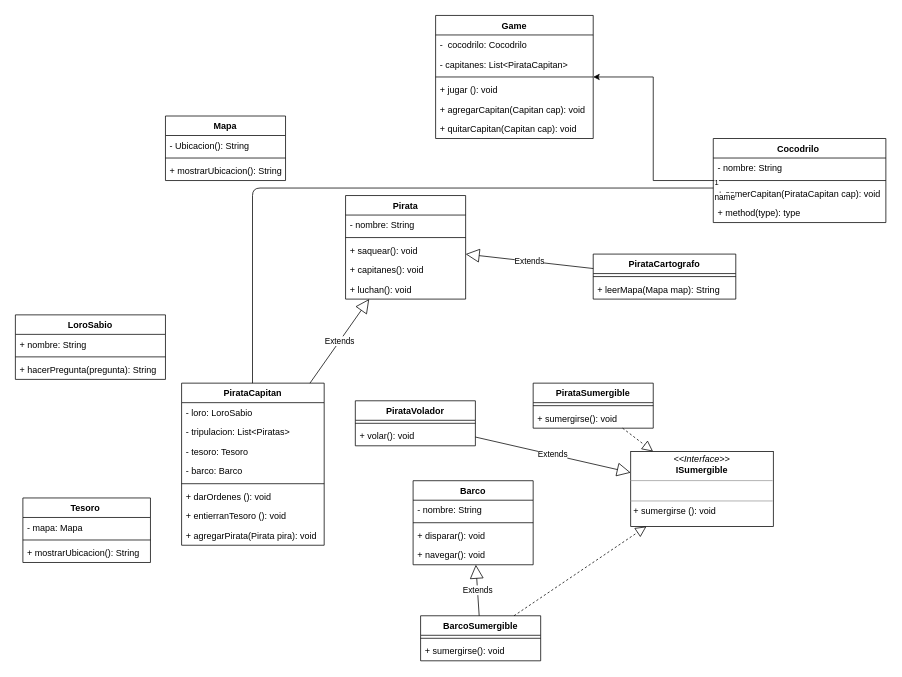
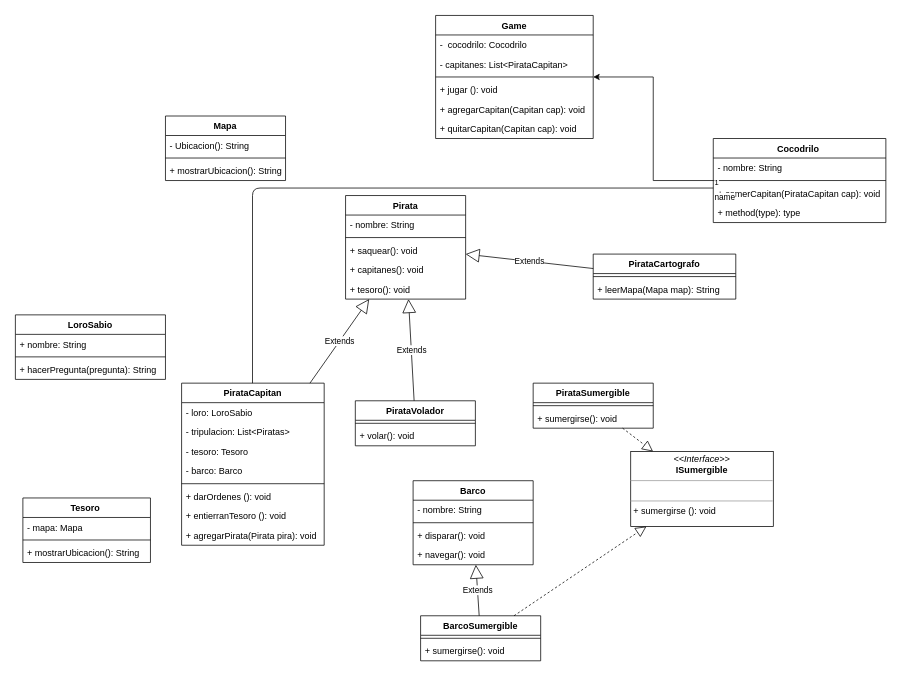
  <mxCell id="0" />
  <mxCell id="1" parent="0" />
  <mxCell id="2" value="Game" style="swimlane;fontStyle=1;align=center;verticalAlign=top;childLayout=stackLayout;horizontal=1;startSize=26;horizontalStack=0;resizeParent=1;resizeParentMax=0;resizeLast=0;collapsible=1;marginBottom=0;" parent="1" vertex="1"><mxGeometry x="580" y="20" width="210" height="164" as="geometry" /></mxCell>
  <mxCell id="3" value="-  cocodrilo: Cocodrilo " style="text;strokeColor=none;fillColor=none;align=left;verticalAlign=top;spacingLeft=4;spacingRight=4;overflow=hidden;rotatable=0;points=[[0,0.5],[1,0.5]];portConstraint=eastwest;" parent="2" vertex="1"><mxGeometry y="26" width="210" height="26" as="geometry" /></mxCell>
  <mxCell id="4" value="- capitanes: List&lt;PirataCapitan&gt; " style="text;strokeColor=none;fillColor=none;align=left;verticalAlign=top;spacingLeft=4;spacingRight=4;overflow=hidden;rotatable=0;points=[[0,0.5],[1,0.5]];portConstraint=eastwest;" parent="2" vertex="1"><mxGeometry y="52" width="210" height="26" as="geometry" /></mxCell>
  <mxCell id="5" value="" style="line;strokeWidth=1;fillColor=none;align=left;verticalAlign=middle;spacingTop=-1;spacingLeft=3;spacingRight=3;rotatable=0;labelPosition=right;points=[];portConstraint=eastwest;" parent="2" vertex="1"><mxGeometry y="78" width="210" height="8" as="geometry" /></mxCell>
  <mxCell id="6" value="+ jugar (): void" style="text;strokeColor=none;fillColor=none;align=left;verticalAlign=top;spacingLeft=4;spacingRight=4;overflow=hidden;rotatable=0;points=[[0,0.5],[1,0.5]];portConstraint=eastwest;" parent="2" vertex="1"><mxGeometry y="86" width="210" height="26" as="geometry" /></mxCell>
  <mxCell id="7" value="+ agregarCapitan(Capitan cap): void" style="text;strokeColor=none;fillColor=none;align=left;verticalAlign=top;spacingLeft=4;spacingRight=4;overflow=hidden;rotatable=0;points=[[0,0.5],[1,0.5]];portConstraint=eastwest;" parent="2" vertex="1"><mxGeometry y="112" width="210" height="26" as="geometry" /></mxCell>
  <mxCell id="8" value="+ quitarCapitan(Capitan cap): void" style="text;strokeColor=none;fillColor=none;align=left;verticalAlign=top;spacingLeft=4;spacingRight=4;overflow=hidden;rotatable=0;points=[[0,0.5],[1,0.5]];portConstraint=eastwest;" parent="2" vertex="1"><mxGeometry y="138" width="210" height="26" as="geometry" /></mxCell>
  <mxCell id="9" style="edgeStyle=orthogonalEdgeStyle;rounded=0;orthogonalLoop=1;jettySize=auto;html=1;" parent="1" source="10" target="2" edge="1"><mxGeometry relative="1" as="geometry" /></mxCell>
  <mxCell id="10" value="Cocodrilo " style="swimlane;fontStyle=1;align=center;verticalAlign=top;childLayout=stackLayout;horizontal=1;startSize=26;horizontalStack=0;resizeParent=1;resizeParentMax=0;resizeLast=0;collapsible=1;marginBottom=0;" parent="1" vertex="1"><mxGeometry x="950" y="184" width="230" height="112" as="geometry" /></mxCell>
  <mxCell id="11" value="- nombre: String" style="text;strokeColor=none;fillColor=none;align=left;verticalAlign=top;spacingLeft=4;spacingRight=4;overflow=hidden;rotatable=0;points=[[0,0.5],[1,0.5]];portConstraint=eastwest;" parent="10" vertex="1"><mxGeometry y="26" width="230" height="26" as="geometry" /></mxCell>
  <mxCell id="12" value="" style="line;strokeWidth=1;fillColor=none;align=left;verticalAlign=middle;spacingTop=-1;spacingLeft=3;spacingRight=3;rotatable=0;labelPosition=right;points=[];portConstraint=eastwest;" parent="10" vertex="1"><mxGeometry y="52" width="230" height="8" as="geometry" /></mxCell>
  <mxCell id="13" value="+ comerCapitan(PirataCapitan cap): void" style="text;strokeColor=none;fillColor=none;align=left;verticalAlign=top;spacingLeft=4;spacingRight=4;overflow=hidden;rotatable=0;points=[[0,0.5],[1,0.5]];portConstraint=eastwest;" parent="10" vertex="1"><mxGeometry y="60" width="230" height="26" as="geometry" /></mxCell>
  <mxCell id="14" value="+ method(type): type" style="text;strokeColor=none;fillColor=none;align=left;verticalAlign=top;spacingLeft=4;spacingRight=4;overflow=hidden;rotatable=0;points=[[0,0.5],[1,0.5]];portConstraint=eastwest;" parent="10" vertex="1"><mxGeometry y="86" width="230" height="26" as="geometry" /></mxCell>
  <mxCell id="15" value="Pirata" style="swimlane;fontStyle=1;align=center;verticalAlign=top;childLayout=stackLayout;horizontal=1;startSize=26;horizontalStack=0;resizeParent=1;resizeParentMax=0;resizeLast=0;collapsible=1;marginBottom=0;" parent="1" vertex="1"><mxGeometry x="460" y="260" width="160" height="138" as="geometry" /></mxCell>
  <mxCell id="16" value="- nombre: String " style="text;strokeColor=none;fillColor=none;align=left;verticalAlign=top;spacingLeft=4;spacingRight=4;overflow=hidden;rotatable=0;points=[[0,0.5],[1,0.5]];portConstraint=eastwest;" parent="15" vertex="1"><mxGeometry y="26" width="160" height="26" as="geometry" /></mxCell>
  <mxCell id="17" value="" style="line;strokeWidth=1;fillColor=none;align=left;verticalAlign=middle;spacingTop=-1;spacingLeft=3;spacingRight=3;rotatable=0;labelPosition=right;points=[];portConstraint=eastwest;" parent="15" vertex="1"><mxGeometry y="52" width="160" height="8" as="geometry" /></mxCell>
  <mxCell id="18" value="+ saquear(): void" style="text;strokeColor=none;fillColor=none;align=left;verticalAlign=top;spacingLeft=4;spacingRight=4;overflow=hidden;rotatable=0;points=[[0,0.5],[1,0.5]];portConstraint=eastwest;" parent="15" vertex="1"><mxGeometry y="60" width="160" height="26" as="geometry" /></mxCell>
  <mxCell id="19" value="+ capitanes(): void" style="text;strokeColor=none;fillColor=none;align=left;verticalAlign=top;spacingLeft=4;spacingRight=4;overflow=hidden;rotatable=0;points=[[0,0.5],[1,0.5]];portConstraint=eastwest;" parent="15" vertex="1"><mxGeometry y="86" width="160" height="26" as="geometry" /></mxCell>
- <mxCell id="20" value="+ luchan(): void" style="text;strokeColor=none;fillColor=none;align=left;verticalAlign=top;spacingLeft=4;spacingRight=4;overflow=hidden;rotatable=0;points=[[0,0.5],[1,0.5]];portConstraint=eastwest;" parent="15" vertex="1"><mxGeometry y="112" width="160" height="26" as="geometry" /></mxCell>
+ <mxCell id="20" value="+ tesoro(): void" style="text;strokeColor=none;fillColor=none;align=left;verticalAlign=top;spacingLeft=4;spacingRight=4;overflow=hidden;rotatable=0;points=[[0,0.5],[1,0.5]];portConstraint=eastwest;" parent="15" vertex="1"><mxGeometry y="112" width="160" height="26" as="geometry" /></mxCell>
  <mxCell id="21" value="PirataCapitan" style="swimlane;fontStyle=1;align=center;verticalAlign=top;childLayout=stackLayout;horizontal=1;startSize=26;horizontalStack=0;resizeParent=1;resizeParentMax=0;resizeLast=0;collapsible=1;marginBottom=0;" parent="1" vertex="1"><mxGeometry x="241.5" y="510" width="190" height="216" as="geometry" /></mxCell>
  <mxCell id="22" value="- loro: LoroSabio" style="text;strokeColor=none;fillColor=none;align=left;verticalAlign=top;spacingLeft=4;spacingRight=4;overflow=hidden;rotatable=0;points=[[0,0.5],[1,0.5]];portConstraint=eastwest;" parent="21" vertex="1"><mxGeometry y="26" width="190" height="26" as="geometry" /></mxCell>
  <mxCell id="23" value="- tripulacion: List&lt;Piratas&gt;" style="text;strokeColor=none;fillColor=none;align=left;verticalAlign=top;spacingLeft=4;spacingRight=4;overflow=hidden;rotatable=0;points=[[0,0.5],[1,0.5]];portConstraint=eastwest;" parent="21" vertex="1"><mxGeometry y="52" width="190" height="26" as="geometry" /></mxCell>
  <mxCell id="24" value="- tesoro: Tesoro" style="text;strokeColor=none;fillColor=none;align=left;verticalAlign=top;spacingLeft=4;spacingRight=4;overflow=hidden;rotatable=0;points=[[0,0.5],[1,0.5]];portConstraint=eastwest;" parent="21" vertex="1"><mxGeometry y="78" width="190" height="26" as="geometry" /></mxCell>
  <mxCell id="25" value="- barco: Barco " style="text;strokeColor=none;fillColor=none;align=left;verticalAlign=top;spacingLeft=4;spacingRight=4;overflow=hidden;rotatable=0;points=[[0,0.5],[1,0.5]];portConstraint=eastwest;" parent="21" vertex="1"><mxGeometry y="104" width="190" height="26" as="geometry" /></mxCell>
  <mxCell id="26" value="" style="line;strokeWidth=1;fillColor=none;align=left;verticalAlign=middle;spacingTop=-1;spacingLeft=3;spacingRight=3;rotatable=0;labelPosition=right;points=[];portConstraint=eastwest;" parent="21" vertex="1"><mxGeometry y="130" width="190" height="8" as="geometry" /></mxCell>
  <mxCell id="27" value="+ darOrdenes (): void" style="text;strokeColor=none;fillColor=none;align=left;verticalAlign=top;spacingLeft=4;spacingRight=4;overflow=hidden;rotatable=0;points=[[0,0.5],[1,0.5]];portConstraint=eastwest;" parent="21" vertex="1"><mxGeometry y="138" width="190" height="26" as="geometry" /></mxCell>
  <mxCell id="28" value="+ entierranTesoro (): void" style="text;strokeColor=none;fillColor=none;align=left;verticalAlign=top;spacingLeft=4;spacingRight=4;overflow=hidden;rotatable=0;points=[[0,0.5],[1,0.5]];portConstraint=eastwest;" parent="21" vertex="1"><mxGeometry y="164" width="190" height="26" as="geometry" /></mxCell>
  <mxCell id="29" value="+ agregarPirata(Pirata pira): void" style="text;strokeColor=none;fillColor=none;align=left;verticalAlign=top;spacingLeft=4;spacingRight=4;overflow=hidden;rotatable=0;points=[[0,0.5],[1,0.5]];portConstraint=eastwest;" parent="21" vertex="1"><mxGeometry y="190" width="190" height="26" as="geometry" /></mxCell>
  <mxCell id="30" value="LoroSabio" style="swimlane;fontStyle=1;align=center;verticalAlign=top;childLayout=stackLayout;horizontal=1;startSize=26;horizontalStack=0;resizeParent=1;resizeParentMax=0;resizeLast=0;collapsible=1;marginBottom=0;" parent="1" vertex="1"><mxGeometry x="20" y="419" width="200" height="86" as="geometry" /></mxCell>
  <mxCell id="31" value="+ nombre: String" style="text;strokeColor=none;fillColor=none;align=left;verticalAlign=top;spacingLeft=4;spacingRight=4;overflow=hidden;rotatable=0;points=[[0,0.5],[1,0.5]];portConstraint=eastwest;" parent="30" vertex="1"><mxGeometry y="26" width="200" height="26" as="geometry" /></mxCell>
  <mxCell id="32" value="" style="line;strokeWidth=1;fillColor=none;align=left;verticalAlign=middle;spacingTop=-1;spacingLeft=3;spacingRight=3;rotatable=0;labelPosition=right;points=[];portConstraint=eastwest;" parent="30" vertex="1"><mxGeometry y="52" width="200" height="8" as="geometry" /></mxCell>
  <mxCell id="33" value="+ hacerPregunta(pregunta): String " style="text;strokeColor=none;fillColor=none;align=left;verticalAlign=top;spacingLeft=4;spacingRight=4;overflow=hidden;rotatable=0;points=[[0,0.5],[1,0.5]];portConstraint=eastwest;" parent="30" vertex="1"><mxGeometry y="60" width="200" height="26" as="geometry" /></mxCell>
  <mxCell id="34" value="PirataCartografo" style="swimlane;fontStyle=1;align=center;verticalAlign=top;childLayout=stackLayout;horizontal=1;startSize=26;horizontalStack=0;resizeParent=1;resizeParentMax=0;resizeLast=0;collapsible=1;marginBottom=0;" parent="1" vertex="1"><mxGeometry x="790" y="338" width="190" height="60" as="geometry" /></mxCell>
  <mxCell id="35" value="" style="line;strokeWidth=1;fillColor=none;align=left;verticalAlign=middle;spacingTop=-1;spacingLeft=3;spacingRight=3;rotatable=0;labelPosition=right;points=[];portConstraint=eastwest;" parent="34" vertex="1"><mxGeometry y="26" width="190" height="8" as="geometry" /></mxCell>
  <mxCell id="36" value="+ leerMapa(Mapa map): String" style="text;strokeColor=none;fillColor=none;align=left;verticalAlign=top;spacingLeft=4;spacingRight=4;overflow=hidden;rotatable=0;points=[[0,0.5],[1,0.5]];portConstraint=eastwest;" parent="34" vertex="1"><mxGeometry y="34" width="190" height="26" as="geometry" /></mxCell>
  <mxCell id="37" value="PirataSumergible" style="swimlane;fontStyle=1;align=center;verticalAlign=top;childLayout=stackLayout;horizontal=1;startSize=26;horizontalStack=0;resizeParent=1;resizeParentMax=0;resizeLast=0;collapsible=1;marginBottom=0;" parent="1" vertex="1"><mxGeometry x="710" y="510" width="160" height="60" as="geometry" /></mxCell>
  <mxCell id="38" value="" style="line;strokeWidth=1;fillColor=none;align=left;verticalAlign=middle;spacingTop=-1;spacingLeft=3;spacingRight=3;rotatable=0;labelPosition=right;points=[];portConstraint=eastwest;" parent="37" vertex="1"><mxGeometry y="26" width="160" height="8" as="geometry" /></mxCell>
  <mxCell id="39" value="+ sumergirse(): void" style="text;strokeColor=none;fillColor=none;align=left;verticalAlign=top;spacingLeft=4;spacingRight=4;overflow=hidden;rotatable=0;points=[[0,0.5],[1,0.5]];portConstraint=eastwest;" parent="37" vertex="1"><mxGeometry y="34" width="160" height="26" as="geometry" /></mxCell>
  <mxCell id="40" value="PirataVolador" style="swimlane;fontStyle=1;align=center;verticalAlign=top;childLayout=stackLayout;horizontal=1;startSize=26;horizontalStack=0;resizeParent=1;resizeParentMax=0;resizeLast=0;collapsible=1;marginBottom=0;rotation=0;" parent="1" vertex="1"><mxGeometry x="473" y="533.5" width="160" height="60" as="geometry" /></mxCell>
  <mxCell id="41" value="" style="line;strokeWidth=1;fillColor=none;align=left;verticalAlign=middle;spacingTop=-1;spacingLeft=3;spacingRight=3;rotatable=0;labelPosition=right;points=[];portConstraint=eastwest;rotation=0;" parent="40" vertex="1"><mxGeometry y="26" width="160" height="8" as="geometry" /></mxCell>
  <mxCell id="42" value="+ volar(): void" style="text;strokeColor=none;fillColor=none;align=left;verticalAlign=top;spacingLeft=4;spacingRight=4;overflow=hidden;rotatable=0;points=[[0,0.5],[1,0.5]];portConstraint=eastwest;rotation=0;" parent="40" vertex="1"><mxGeometry y="34" width="160" height="26" as="geometry" /></mxCell>
  <mxCell id="43" value="&lt;p style=&quot;margin: 0px ; margin-top: 4px ; text-align: center&quot;&gt;&lt;i&gt;&amp;lt;&amp;lt;Interface&amp;gt;&amp;gt;&lt;/i&gt;&lt;br&gt;&lt;b&gt;ISumergible&lt;/b&gt;&lt;/p&gt;&lt;hr size=&quot;1&quot;&gt;&lt;p style=&quot;margin: 0px ; margin-left: 4px&quot;&gt;&lt;br&gt;&lt;/p&gt;&lt;hr size=&quot;1&quot;&gt;&lt;p style=&quot;margin: 0px ; margin-left: 4px&quot;&gt;+ sumergirse (): void&amp;nbsp;&lt;/p&gt;" style="verticalAlign=top;align=left;overflow=fill;fontSize=12;fontFamily=Helvetica;html=1;" parent="1" vertex="1"><mxGeometry x="840" y="601" width="190" height="100" as="geometry" /></mxCell>
  <mxCell id="44" value="Mapa" style="swimlane;fontStyle=1;align=center;verticalAlign=top;childLayout=stackLayout;horizontal=1;startSize=26;horizontalStack=0;resizeParent=1;resizeParentMax=0;resizeLast=0;collapsible=1;marginBottom=0;" parent="1" vertex="1"><mxGeometry y="154" width="160" height="86" as="geometry" x="220" /></mxCell>
  <mxCell id="45" value="- Ubicacion(): String" style="text;strokeColor=none;fillColor=none;align=left;verticalAlign=top;spacingLeft=4;spacingRight=4;overflow=hidden;rotatable=0;points=[[0,0.5],[1,0.5]];portConstraint=eastwest;" parent="44" vertex="1"><mxGeometry y="26" width="160" height="26" as="geometry" /></mxCell>
  <mxCell id="46" value="" style="line;strokeWidth=1;fillColor=none;align=left;verticalAlign=middle;spacingTop=-1;spacingLeft=3;spacingRight=3;rotatable=0;labelPosition=right;points=[];portConstraint=eastwest;" parent="44" vertex="1"><mxGeometry y="52" width="160" height="8" as="geometry" /></mxCell>
  <mxCell id="47" value="+ mostrarUbicacion(): String" style="text;strokeColor=none;fillColor=none;align=left;verticalAlign=top;spacingLeft=4;spacingRight=4;overflow=hidden;rotatable=0;points=[[0,0.5],[1,0.5]];portConstraint=eastwest;" parent="44" vertex="1"><mxGeometry y="60" width="160" height="26" as="geometry" /></mxCell>
  <mxCell id="48" value="Barco" style="swimlane;fontStyle=1;align=center;verticalAlign=top;childLayout=stackLayout;horizontal=1;startSize=26;horizontalStack=0;resizeParent=1;resizeParentMax=0;resizeLast=0;collapsible=1;marginBottom=0;" parent="1" vertex="1"><mxGeometry x="550" y="640" width="160" height="112" as="geometry" /></mxCell>
  <mxCell id="49" value="- nombre: String " style="text;strokeColor=none;fillColor=none;align=left;verticalAlign=top;spacingLeft=4;spacingRight=4;overflow=hidden;rotatable=0;points=[[0,0.5],[1,0.5]];portConstraint=eastwest;" parent="48" vertex="1"><mxGeometry y="26" width="160" height="26" as="geometry" /></mxCell>
  <mxCell id="50" value="" style="line;strokeWidth=1;fillColor=none;align=left;verticalAlign=middle;spacingTop=-1;spacingLeft=3;spacingRight=3;rotatable=0;labelPosition=right;points=[];portConstraint=eastwest;" parent="48" vertex="1"><mxGeometry y="52" width="160" height="8" as="geometry" /></mxCell>
  <mxCell id="51" value="+ disparar(): void" style="text;strokeColor=none;fillColor=none;align=left;verticalAlign=top;spacingLeft=4;spacingRight=4;overflow=hidden;rotatable=0;points=[[0,0.5],[1,0.5]];portConstraint=eastwest;" parent="48" vertex="1"><mxGeometry y="60" width="160" height="26" as="geometry" /></mxCell>
  <mxCell id="52" value="+ navegar(): void" style="text;strokeColor=none;fillColor=none;align=left;verticalAlign=top;spacingLeft=4;spacingRight=4;overflow=hidden;rotatable=0;points=[[0,0.5],[1,0.5]];portConstraint=eastwest;" parent="48" vertex="1"><mxGeometry y="86" width="160" height="26" as="geometry" /></mxCell>
  <mxCell id="53" value="BarcoSumergible" style="swimlane;fontStyle=1;align=center;verticalAlign=top;childLayout=stackLayout;horizontal=1;startSize=26;horizontalStack=0;resizeParent=1;resizeParentMax=0;resizeLast=0;collapsible=1;marginBottom=0;" parent="1" vertex="1"><mxGeometry x="560" y="820" width="160" height="60" as="geometry" /></mxCell>
  <mxCell id="54" value="" style="line;strokeWidth=1;fillColor=none;align=left;verticalAlign=middle;spacingTop=-1;spacingLeft=3;spacingRight=3;rotatable=0;labelPosition=right;points=[];portConstraint=eastwest;" parent="53" vertex="1"><mxGeometry y="26" width="160" height="8" as="geometry" /></mxCell>
  <mxCell id="55" value="+ sumergirse(): void " style="text;strokeColor=none;fillColor=none;align=left;verticalAlign=top;spacingLeft=4;spacingRight=4;overflow=hidden;rotatable=0;points=[[0,0.5],[1,0.5]];portConstraint=eastwest;" parent="53" vertex="1"><mxGeometry y="34" width="160" height="26" as="geometry" /></mxCell>
  <mxCell id="56" value="Tesoro " style="swimlane;fontStyle=1;align=center;verticalAlign=top;childLayout=stackLayout;horizontal=1;startSize=26;horizontalStack=0;resizeParent=1;resizeParentMax=0;resizeLast=0;collapsible=1;marginBottom=0;" parent="1" vertex="1"><mxGeometry x="30" y="663" width="170" height="86" as="geometry" /></mxCell>
  <mxCell id="57" value="- mapa: Mapa" style="text;strokeColor=none;fillColor=none;align=left;verticalAlign=top;spacingLeft=4;spacingRight=4;overflow=hidden;rotatable=0;points=[[0,0.5],[1,0.5]];portConstraint=eastwest;" parent="56" vertex="1"><mxGeometry y="26" width="170" height="26" as="geometry" /></mxCell>
  <mxCell id="58" value="" style="line;strokeWidth=1;fillColor=none;align=left;verticalAlign=middle;spacingTop=-1;spacingLeft=3;spacingRight=3;rotatable=0;labelPosition=right;points=[];portConstraint=eastwest;" parent="56" vertex="1"><mxGeometry y="52" width="170" height="8" as="geometry" /></mxCell>
  <mxCell id="59" value="+ mostrarUbicacion(): String " style="text;strokeColor=none;fillColor=none;align=left;verticalAlign=top;spacingLeft=4;spacingRight=4;overflow=hidden;rotatable=0;points=[[0,0.5],[1,0.5]];portConstraint=eastwest;" parent="56" vertex="1"><mxGeometry y="60" width="170" height="26" as="geometry" /></mxCell>
  <mxCell id="60" value="Extends" style="endArrow=block;endSize=16;endFill=0;html=1;" parent="1" source="34" target="15" edge="1"><mxGeometry width="160" relative="1" as="geometry"><mxPoint x="720" y="380" as="sourcePoint" /><mxPoint x="880" y="380" as="targetPoint" /></mxGeometry></mxCell>
  <mxCell id="61" value="Extends" style="endArrow=block;endSize=16;endFill=0;html=1;" parent="1" source="21" target="15" edge="1"><mxGeometry width="160" relative="1" as="geometry"><mxPoint x="245" y="320" as="sourcePoint" /><mxPoint x="405" y="320" as="targetPoint" /></mxGeometry></mxCell>
  <mxCell id="62" value="Extends" style="endArrow=block;endSize=16;endFill=0;html=1;" parent="1" source="53" target="48" edge="1"><mxGeometry width="160" relative="1" as="geometry"><mxPoint x="630" y="790" as="sourcePoint" /><mxPoint x="780" y="740" as="targetPoint" /></mxGeometry></mxCell>
- <mxCell id="63" value="Extends" style="endArrow=block;endSize=16;endFill=0;html=1;" parent="1" source="40" target="43" edge="1"><mxGeometry width="160" relative="1" as="geometry"><mxPoint x="525" y="470" as="sourcePoint" /><mxPoint x="685" y="470" as="targetPoint" /></mxGeometry></mxCell>
+ <mxCell id="63" value="Extends" style="endArrow=block;endSize=16;endFill=0;html=1;" parent="1" source="40" target="15" edge="1"><mxGeometry width="160" relative="1" as="geometry"><mxPoint x="525" y="470" as="sourcePoint" /><mxPoint x="685" y="470" as="targetPoint" /></mxGeometry></mxCell>
  <mxCell id="64" value="" style="endArrow=block;dashed=1;endFill=0;endSize=12;html=1;" parent="1" source="37" target="43" edge="1"><mxGeometry width="160" relative="1" as="geometry"><mxPoint x="920" y="504.5" as="sourcePoint" /><mxPoint x="1080" y="504.5" as="targetPoint" /></mxGeometry></mxCell>
  <mxCell id="65" value="" style="endArrow=block;dashed=1;endFill=0;endSize=12;html=1;" parent="1" source="53" target="43" edge="1"><mxGeometry width="160" relative="1" as="geometry"><mxPoint x="810" y="820" as="sourcePoint" /><mxPoint x="970" y="820" as="targetPoint" /></mxGeometry></mxCell>
  <mxCell id="66" value="name" style="endArrow=none;endFill=1;html=1;edgeStyle=orthogonalEdgeStyle;align=left;verticalAlign=top;" parent="1" source="10" target="21" edge="1"><mxGeometry x="-1" relative="1" as="geometry"><mxPoint x="750" y="260" as="sourcePoint" /><mxPoint x="910" y="260" as="targetPoint" /><Array as="points"><mxPoint x="336" y="250" /></Array></mxGeometry></mxCell>
  <mxCell id="67" value="1" style="resizable=0;html=1;align=left;verticalAlign=bottom;labelBackgroundColor=#ffffff;fontSize=10;" parent="66" connectable="0" vertex="1"><mxGeometry x="-1" relative="1" as="geometry" /></mxCell>
